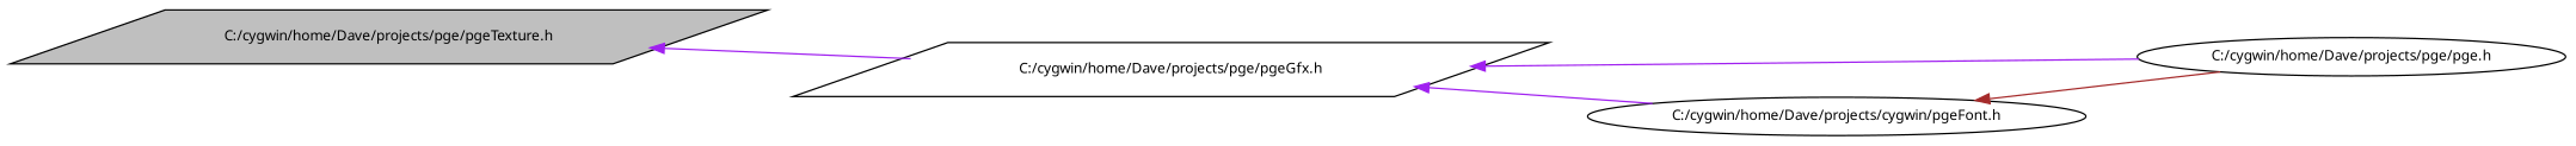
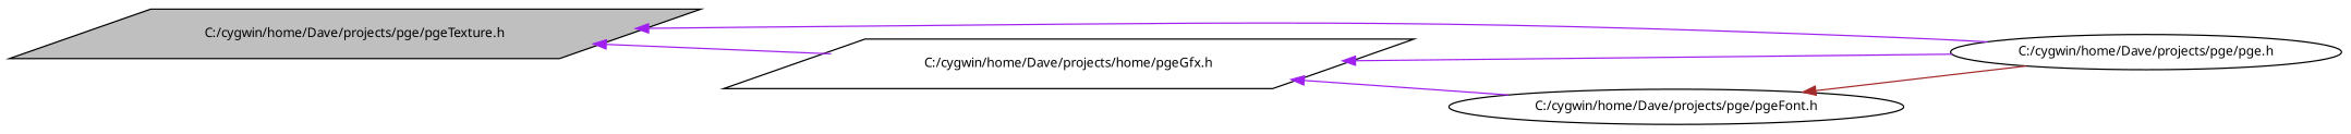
  digraph {
    rankdir=LR
    node [color=black fillcolor=white fontname="FreeSans.ttf" fontsize=10 shape=parallelogram style=filled]
    edge [color=purple dir=back fontname="FreeSans.ttf" fontsize=10 labelfontname="FreeSans.ttf" labelfontsize=10 style=solid]
    n1 [fillcolor=grey75 fontcolor=black height=0.2 label="C:/cygwin/home/Dave/projects/pge/pgeTexture.h" width=0.4]
    n2 [height=0.2 label="C:/cygwin/home/Dave/projects/pge/pge.h" shape=ellipse width=0.4]
-   n3 [height=0.2 label="C:/cygwin/home/Dave/projects/pge/pgeGfx.h" width=0.4]
-   n4 [height=0.2 label="C:/cygwin/home/Dave/projects/cygwin/pgeFont.h" shape=ellipse width=0.4]
+   n3 [height=0.2 label="C:/cygwin/home/Dave/projects/home/pgeGfx.h" width=0.4]
+   n4 [height=0.2 label="C:/cygwin/home/Dave/projects/pge/pgeFont.h" shape=ellipse width=0.4]
+   n1 -> n2
    n1 -> n3
    n3 -> n2
    n3 -> n4
    n4 -> n2 [color=brown]
  }
